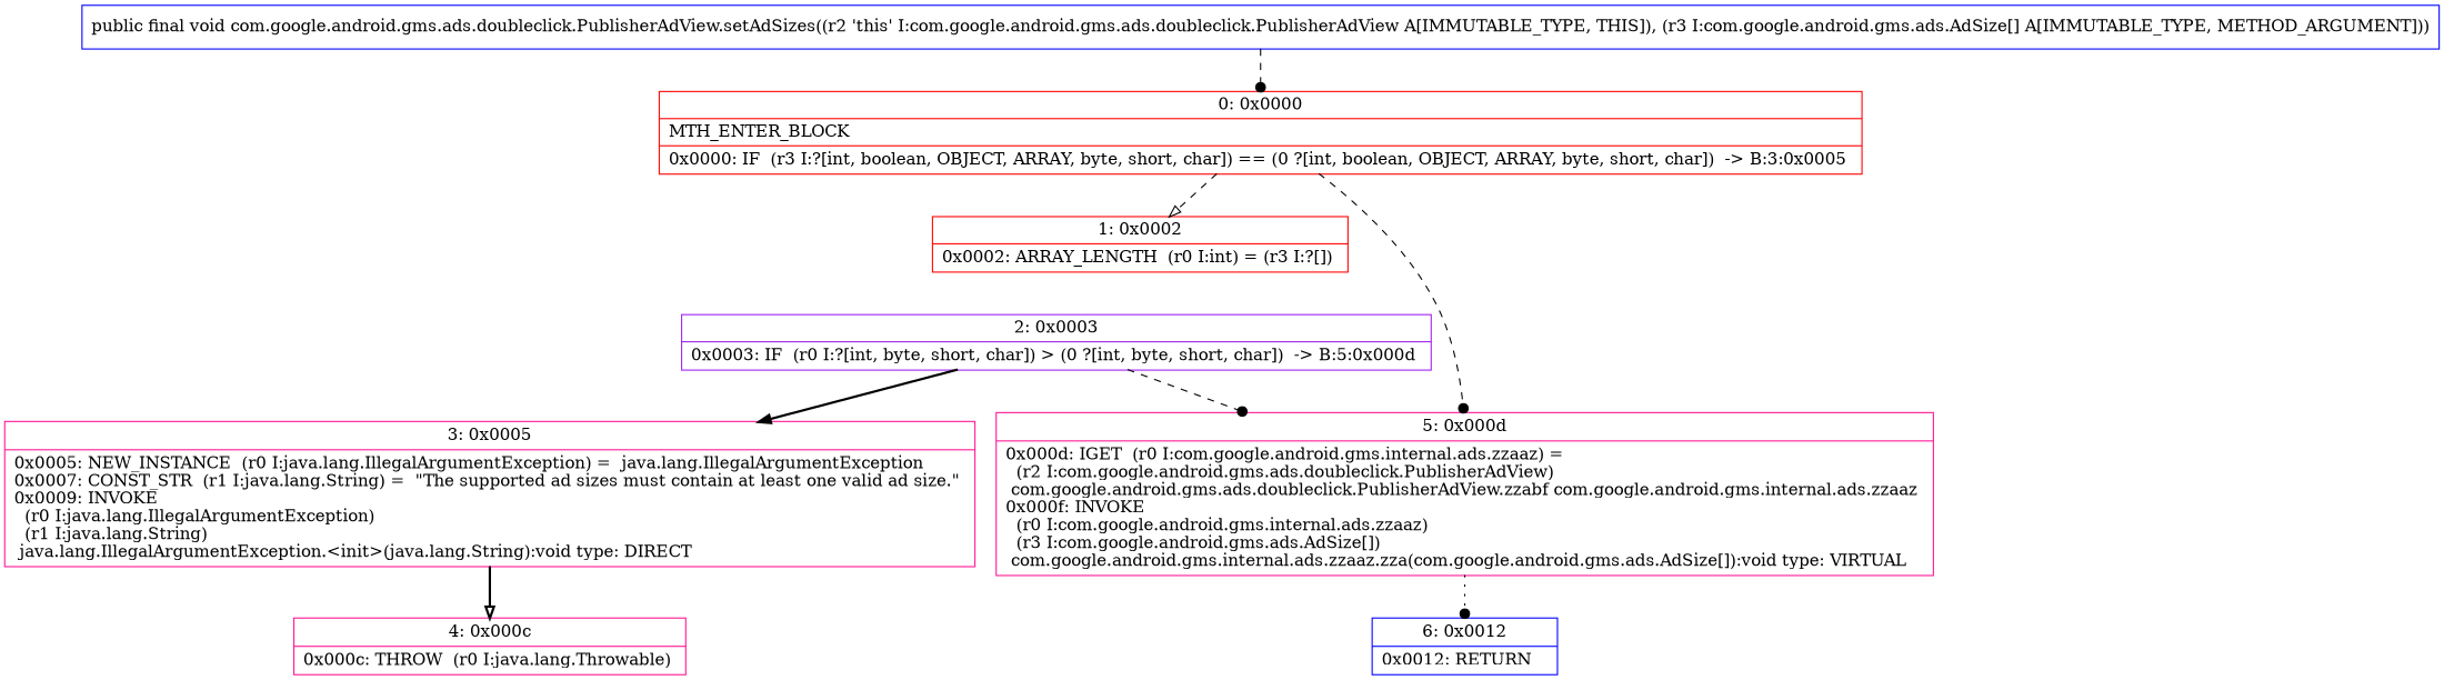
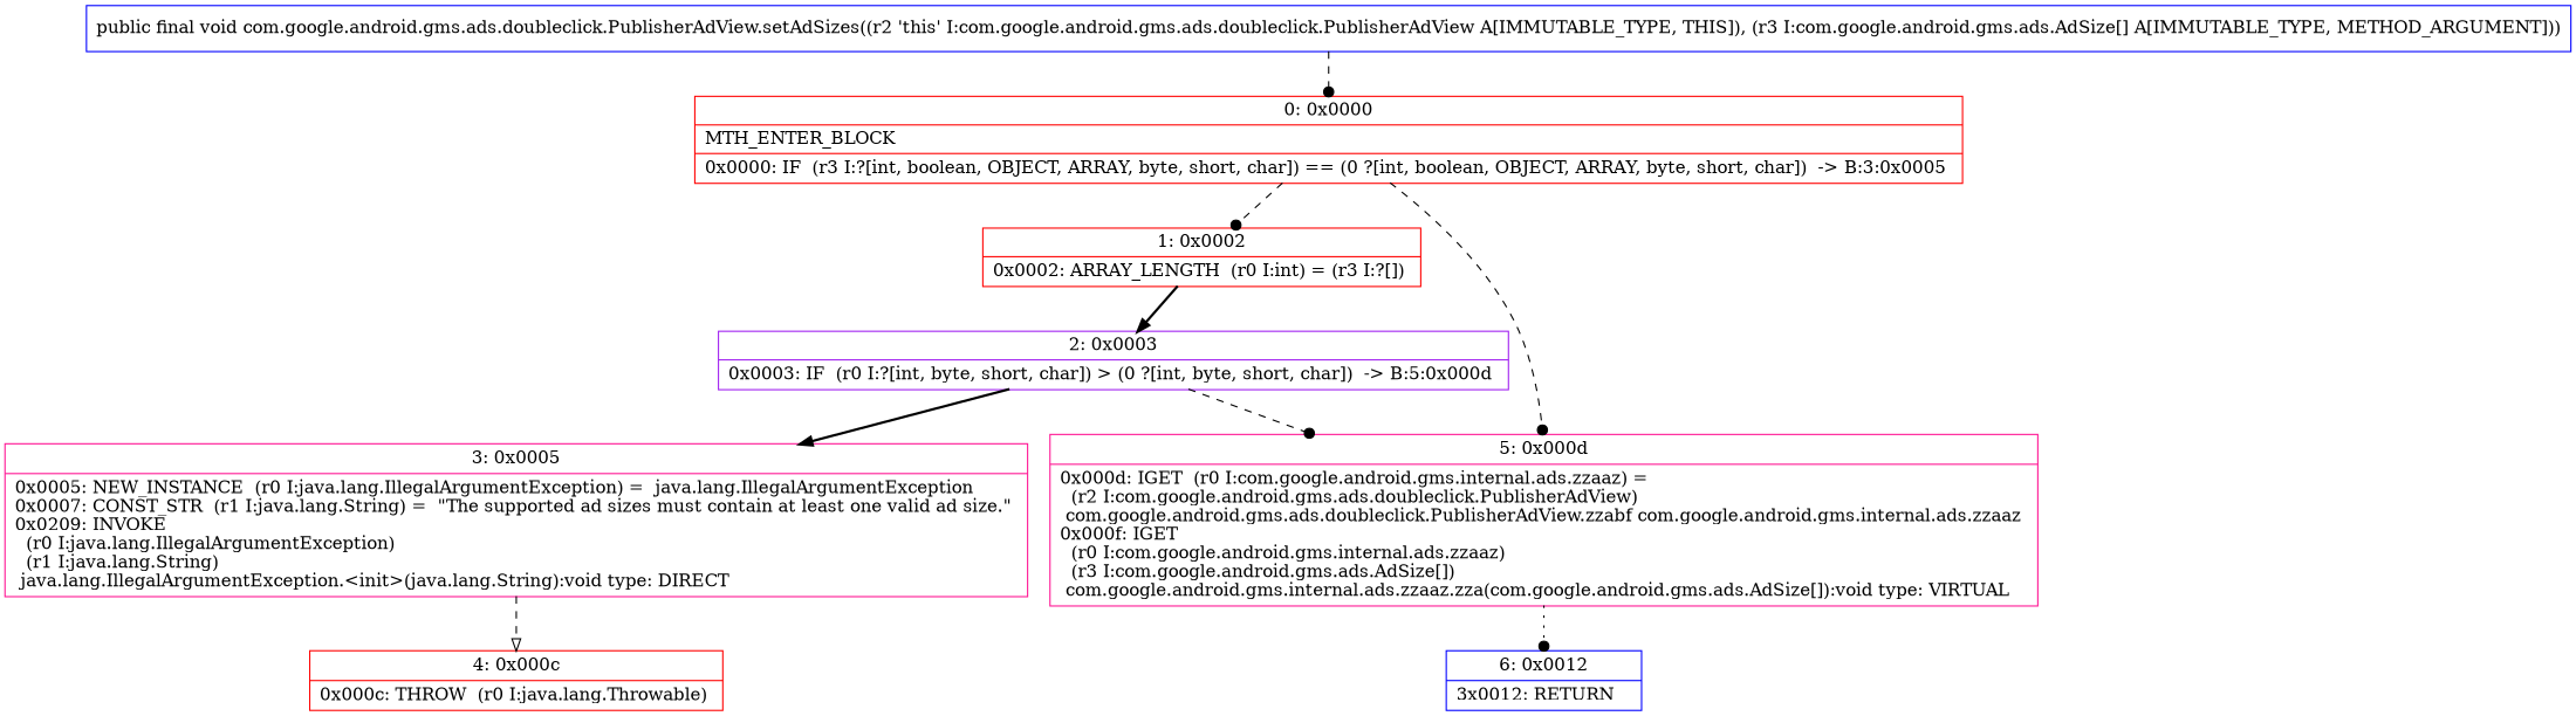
  digraph {
    node [color=red shape=record]
    edge [arrowhead=dot style=dashed]
    n1 [label="{0\:\ 0x0000|MTH_ENTER_BLOCK\l|0x0000: IF  (r3 I:?[int, boolean, OBJECT, ARRAY, byte, short, char]) == (0 ?[int, boolean, OBJECT, ARRAY, byte, short, char])  \-\> B:3:0x0005 \l}"]
    n2 [label="{1\:\ 0x0002|0x0002: ARRAY_LENGTH  (r0 I:int) = (r3 I:?[]) \l}"]
-   n3 [color=deeppink label="{5\:\ 0x000d|0x000d: IGET  (r0 I:com.google.android.gms.internal.ads.zzaaz) = \l  (r2 I:com.google.android.gms.ads.doubleclick.PublisherAdView)\l com.google.android.gms.ads.doubleclick.PublisherAdView.zzabf com.google.android.gms.internal.ads.zzaaz \l0x000f: INVOKE  \l  (r0 I:com.google.android.gms.internal.ads.zzaaz)\l  (r3 I:com.google.android.gms.ads.AdSize[])\l com.google.android.gms.internal.ads.zzaaz.zza(com.google.android.gms.ads.AdSize[]):void type: VIRTUAL \l}"]
+   n3 [color=deeppink label="{5\:\ 0x000d|0x000d: IGET  (r0 I:com.google.android.gms.internal.ads.zzaaz) = \l  (r2 I:com.google.android.gms.ads.doubleclick.PublisherAdView)\l com.google.android.gms.ads.doubleclick.PublisherAdView.zzabf com.google.android.gms.internal.ads.zzaaz \l0x000f: IGET  \l  (r0 I:com.google.android.gms.internal.ads.zzaaz)\l  (r3 I:com.google.android.gms.ads.AdSize[])\l com.google.android.gms.internal.ads.zzaaz.zza(com.google.android.gms.ads.AdSize[]):void type: VIRTUAL \l}"]
    n4 [color=purple label="{2\:\ 0x0003|0x0003: IF  (r0 I:?[int, byte, short, char]) \> (0 ?[int, byte, short, char])  \-\> B:5:0x000d \l}"]
-   n5 [color=deeppink label="{3\:\ 0x0005|0x0005: NEW_INSTANCE  (r0 I:java.lang.IllegalArgumentException) =  java.lang.IllegalArgumentException \l0x0007: CONST_STR  (r1 I:java.lang.String) =  \"The supported ad sizes must contain at least one valid ad size.\" \l0x0009: INVOKE  \l  (r0 I:java.lang.IllegalArgumentException)\l  (r1 I:java.lang.String)\l java.lang.IllegalArgumentException.\<init\>(java.lang.String):void type: DIRECT \l}"]
-   n6 [color=deeppink label="{4\:\ 0x000c|0x000c: THROW  (r0 I:java.lang.Throwable) \l}"]
-   n7 [color=blue label="{6\:\ 0x0012|0x0012: RETURN   \l}"]
+   n5 [color=deeppink label="{3\:\ 0x0005|0x0005: NEW_INSTANCE  (r0 I:java.lang.IllegalArgumentException) =  java.lang.IllegalArgumentException \l0x0007: CONST_STR  (r1 I:java.lang.String) =  \"The supported ad sizes must contain at least one valid ad size.\" \l0x0209: INVOKE  \l  (r0 I:java.lang.IllegalArgumentException)\l  (r1 I:java.lang.String)\l java.lang.IllegalArgumentException.\<init\>(java.lang.String):void type: DIRECT \l}"]
+   n6 [label="{4\:\ 0x000c|0x000c: THROW  (r0 I:java.lang.Throwable) \l}"]
+   n7 [color=blue label="{6\:\ 0x0012|3x0012: RETURN   \l}"]
    n8 [color=blue label="{public final void com.google.android.gms.ads.doubleclick.PublisherAdView.setAdSizes((r2 'this' I:com.google.android.gms.ads.doubleclick.PublisherAdView A[IMMUTABLE_TYPE, THIS]), (r3 I:com.google.android.gms.ads.AdSize[] A[IMMUTABLE_TYPE, METHOD_ARGUMENT])) }"]
-   n1 -> n2 [arrowhead=onormal]
+   n1 -> n2
    n1 -> n3
+   n2 -> n4 [arrowhead=normal style=bold]
    n3 -> n7 [style=dotted]
    n4 -> n3
    n4 -> n5 [arrowhead=normal style=bold]
-   n5 -> n6 [arrowhead=onormal style=bold]
+   n5 -> n6 [arrowhead=onormal]
    n8 -> n1
  }
